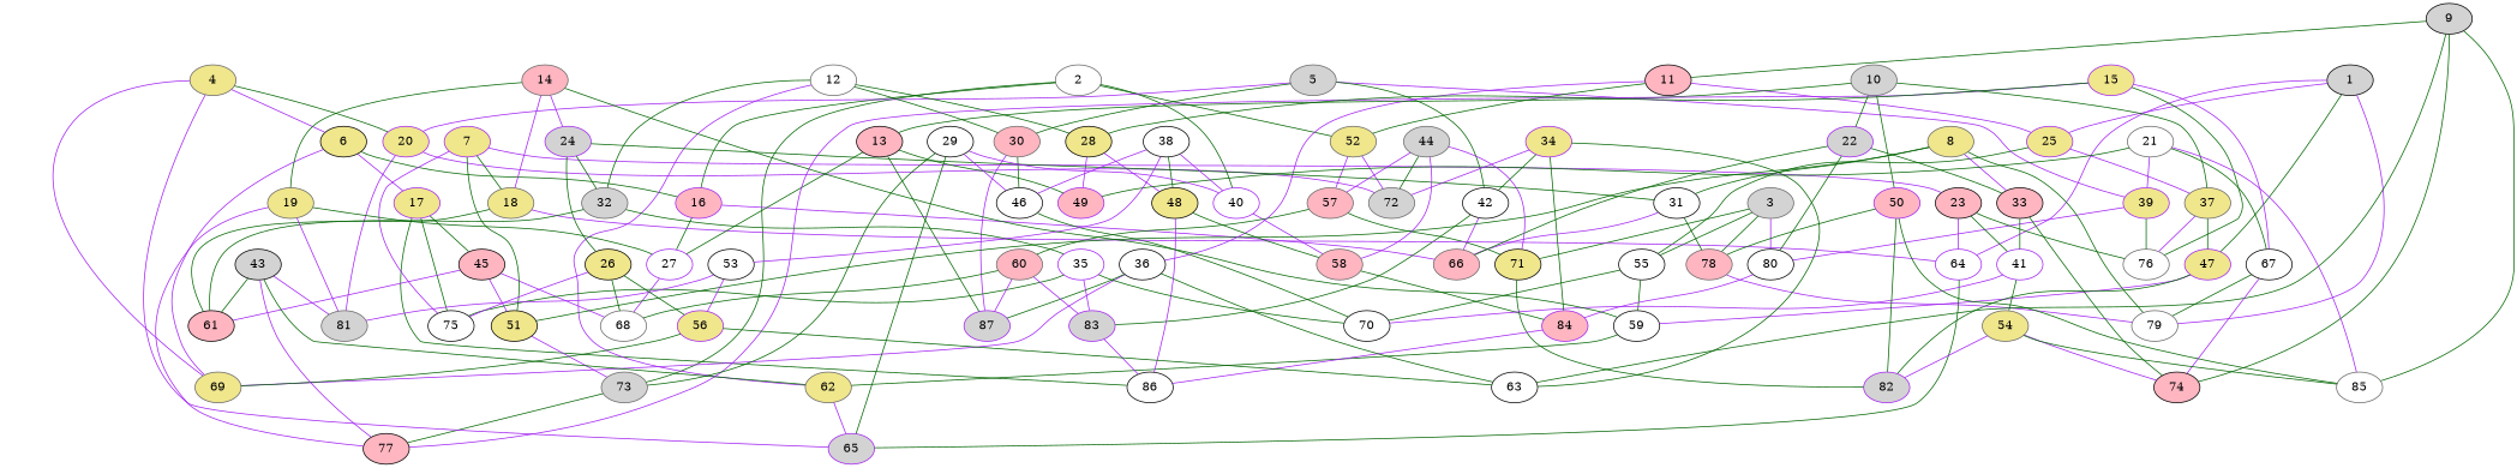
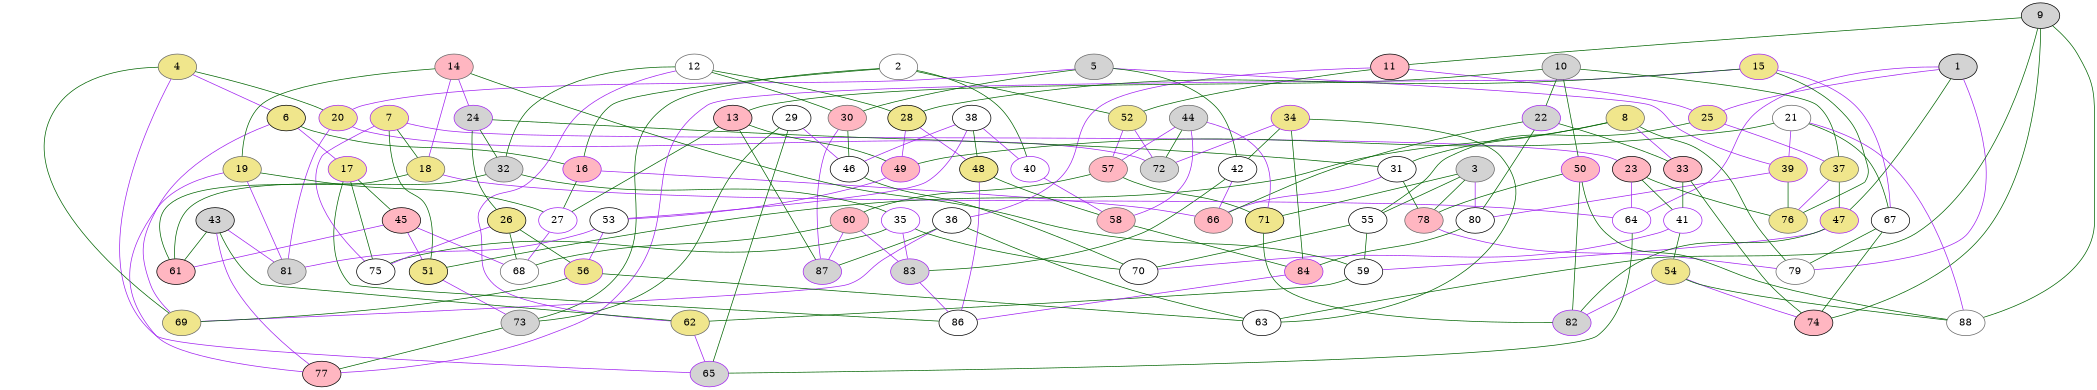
  graph {
    fontname="DejaVu Serif"
    node [color=black fillcolor=white fontname="DejaVu Serif" style=filled]
    edge [color=darkgreen fontname="DejaVu Serif"]
    1 [fillcolor=lightgrey]
    25 [color=purple fillcolor=khaki]
    47 [color=purple fillcolor=khaki]
    64 [color=purple]
    79 [color=gray40]
    55
    37 [color=gray40 fillcolor=khaki]
    59
    82 [color=purple fillcolor=lightgrey]
    65 [color=purple fillcolor=lightgrey]
    2 [color=gray40]
    16 [color=purple fillcolor=lightpink]
    40 [color=purple]
    52 [color=gray40 fillcolor=khaki]
    73 [color=gray40 fillcolor=lightgrey]
    27 [color=purple]
    66 [color=gray40 fillcolor=lightpink]
    58 [color=gray40 fillcolor=lightpink]
    72 [color=gray40 fillcolor=lightgrey]
    57 [color=gray40 fillcolor=lightpink]
    77 [fillcolor=lightpink]
    3 [color=gray40 fillcolor=lightgrey]
    71 [fillcolor=khaki]
    78 [color=gray40 fillcolor=lightpink]
    80
    70
    84 [color=purple fillcolor=lightpink]
    4 [color=gray40 fillcolor=khaki]
    6 [fillcolor=khaki]
    20 [color=purple fillcolor=khaki]
    69 [color=gray40 fillcolor=khaki]
    17 [color=purple fillcolor=khaki]
    81 [color=gray40 fillcolor=lightgrey]
    5 [color=gray40 fillcolor=lightgrey]
    30 [color=gray40 fillcolor=lightpink]
    39 [color=purple fillcolor=khaki]
    42
    87 [color=purple fillcolor=lightgrey]
    46
-   76 [color=gray40]
+   76 [color=gray40 fillcolor=khaki]
    83 [color=purple fillcolor=lightgrey]
    75
    45 [fillcolor=lightpink]
    86
    7 [color=purple fillcolor=khaki]
    18 [color=gray40 fillcolor=khaki]
    23 [fillcolor=lightpink]
    51 [fillcolor=khaki]
    61 [fillcolor=lightpink]
    41 [color=purple]
    8 [color=gray40 fillcolor=khaki]
    31
    33 [fillcolor=lightpink]
    74 [fillcolor=lightpink]
    9 [fillcolor=lightgrey]
    11 [fillcolor=lightpink]
    63
-   85 [color=gray40]
+   85 [color=gray40 label=88]
    36
    10 [color=gray40 fillcolor=lightgrey]
    13 [fillcolor=lightpink]
    22 [color=purple fillcolor=lightgrey]
    50 [color=purple fillcolor=lightpink]
    49 [color=purple fillcolor=lightpink]
    12 [color=gray40]
    28 [fillcolor=khaki]
    32 [color=gray40 fillcolor=lightgrey]
    62 [color=gray40 fillcolor=khaki]
    48 [fillcolor=khaki]
    35 [color=purple]
    68 [color=gray40]
    53
    14 [color=gray40 fillcolor=lightpink]
    19 [color=gray40 fillcolor=khaki]
    24 [color=purple fillcolor=lightgrey]
    26 [fillcolor=khaki]
    15 [color=purple fillcolor=khaki]
    67
    21 [color=gray40]
    54 [color=gray40 fillcolor=khaki]
    56 [color=purple fillcolor=khaki]
    29
    34 [color=purple fillcolor=khaki]
    38
    43 [fillcolor=lightgrey]
    44 [color=gray40 fillcolor=lightgrey]
    60 [color=gray40 fillcolor=lightpink]
    1 -- 25 [color=purple]
    1 -- 47
    1 -- 64 [color=purple]
    1 -- 79 [color=purple]
    25 -- 55
    25 -- 37 [color=purple]
    47 -- 59 [color=purple]
    47 -- 82
    64 -- 65
    55 -- 59
    55 -- 70
    37 -- 47
    37 -- 76 [color=purple]
    59 -- 62
    2 -- 16
    2 -- 40
    2 -- 52
    2 -- 73
    16 -- 27
    16 -- 66 [color=purple]
    40 -- 58 [color=purple]
    52 -- 72 [color=purple]
    52 -- 57 [color=purple]
    73 -- 77
    27 -- 68 [color=purple]
    58 -- 84
    57 -- 71
    57 -- 60
    3 -- 55
    3 -- 71
    3 -- 78
    3 -- 80 [color=purple]
    71 -- 82
    78 -- 79 [color=purple]
-   80 -- 84 [color=purple]
+   80 -- 84
    84 -- 86 [color=purple]
    4 -- 65 [color=purple]
    4 -- 6 [color=purple]
    4 -- 20
-   4 -- 69 [color=purple]
+   4 -- 69
    6 -- 16
    6 -- 69 [color=purple]
    6 -- 17 [color=purple]
    20 -- 72 [color=purple]
    20 -- 81 [color=purple]
    17 -- 75
    17 -- 45
    17 -- 86
    5 -- 20 [color=purple]
    5 -- 30
    5 -- 39 [color=purple]
    5 -- 42
    30 -- 87 [color=purple]
    30 -- 46
    39 -- 80 [color=purple]
    39 -- 76
    42 -- 66 [color=purple]
    42 -- 83
    46 -- 70
    83 -- 86 [color=purple]
    45 -- 51 [color=purple]
    45 -- 61 [color=purple]
    45 -- 68 [color=purple]
    7 -- 75 [color=purple]
    7 -- 18
    7 -- 23 [color=purple]
    7 -- 51
    18 -- 64 [color=purple]
    18 -- 61
    23 -- 64 [color=purple]
    23 -- 76
    23 -- 41
    51 -- 73 [color=purple]
    41 -- 70 [color=purple]
    41 -- 54
    8 -- 79
    8 -- 51
    8 -- 31
    8 -- 33 [color=purple]
    31 -- 66 [color=purple]
    31 -- 78
    33 -- 41
    33 -- 74
    9 -- 74
    9 -- 11
    9 -- 63
    9 -- 85
    11 -- 25 [color=purple]
    11 -- 52
    11 -- 36 [color=purple]
    36 -- 69 [color=purple]
    36 -- 87
    36 -- 63
    10 -- 37
    10 -- 13
    10 -- 22
    10 -- 50
    13 -- 27
    13 -- 87
    13 -- 49
    22 -- 66
    22 -- 80
    22 -- 33
    50 -- 82
    50 -- 78
    50 -- 85
+   49 -- 53 [color=purple]
    12 -- 30
    12 -- 28
    12 -- 32
    12 -- 62 [color=purple]
    28 -- 49 [color=purple]
    28 -- 48 [color=purple]
    32 -- 61
    32 -- 35
    62 -- 65 [color=purple]
    48 -- 58
    48 -- 86 [color=purple]
    35 -- 70
    35 -- 83 [color=purple]
    35 -- 75
    53 -- 81 [color=purple]
    53 -- 56 [color=purple]
    14 -- 59
    14 -- 18 [color=purple]
    14 -- 19
    14 -- 24 [color=purple]
    19 -- 27
    19 -- 77 [color=purple]
    19 -- 81 [color=purple]
    24 -- 31
    24 -- 32
    24 -- 26
    26 -- 75 [color=purple]
    26 -- 68
    26 -- 56
    15 -- 77 [color=purple]
    15 -- 76
    15 -- 28
    15 -- 67 [color=purple]
    67 -- 79
-   67 -- 74 [color=purple]
+   67 -- 74
    21 -- 39 [color=purple]
    21 -- 85 [color=purple]
    21 -- 49
    21 -- 67
    54 -- 82 [color=purple]
    54 -- 74 [color=purple]
    54 -- 85
    56 -- 69
    56 -- 63
    29 -- 65
-   29 -- 40 [color=purple]
    29 -- 73
    29 -- 46 [color=purple]
    34 -- 72 [color=purple]
    34 -- 84
    34 -- 42
    34 -- 63
    38 -- 40 [color=purple]
    38 -- 46 [color=purple]
    38 -- 48
    38 -- 53 [color=purple]
    43 -- 77 [color=purple]
    43 -- 81 [color=purple]
    43 -- 61
    43 -- 62
    44 -- 58 [color=purple]
    44 -- 72
    44 -- 57 [color=purple]
    44 -- 71 [color=purple]
    60 -- 87 [color=purple]
    60 -- 83 [color=purple]
    60 -- 68
  }
